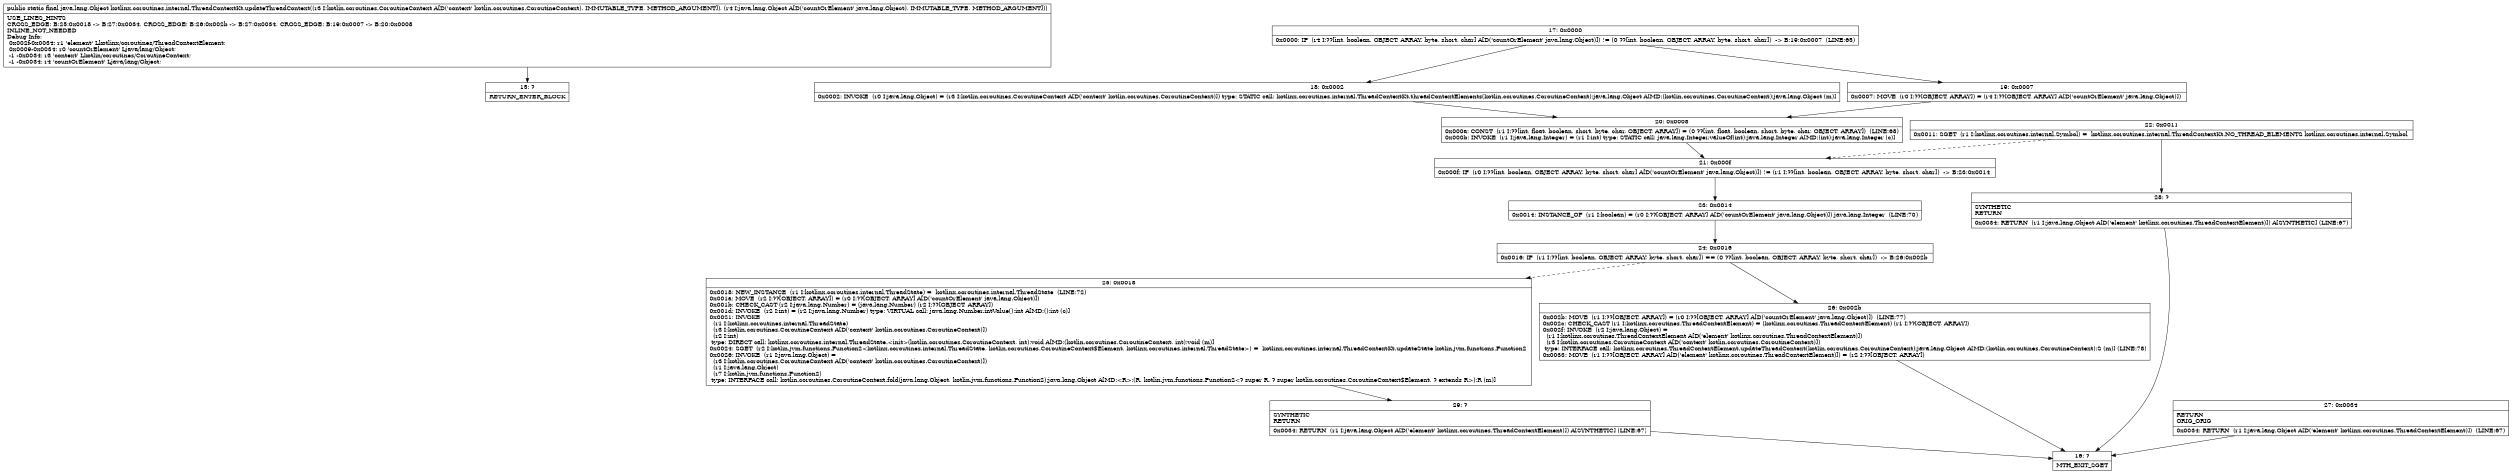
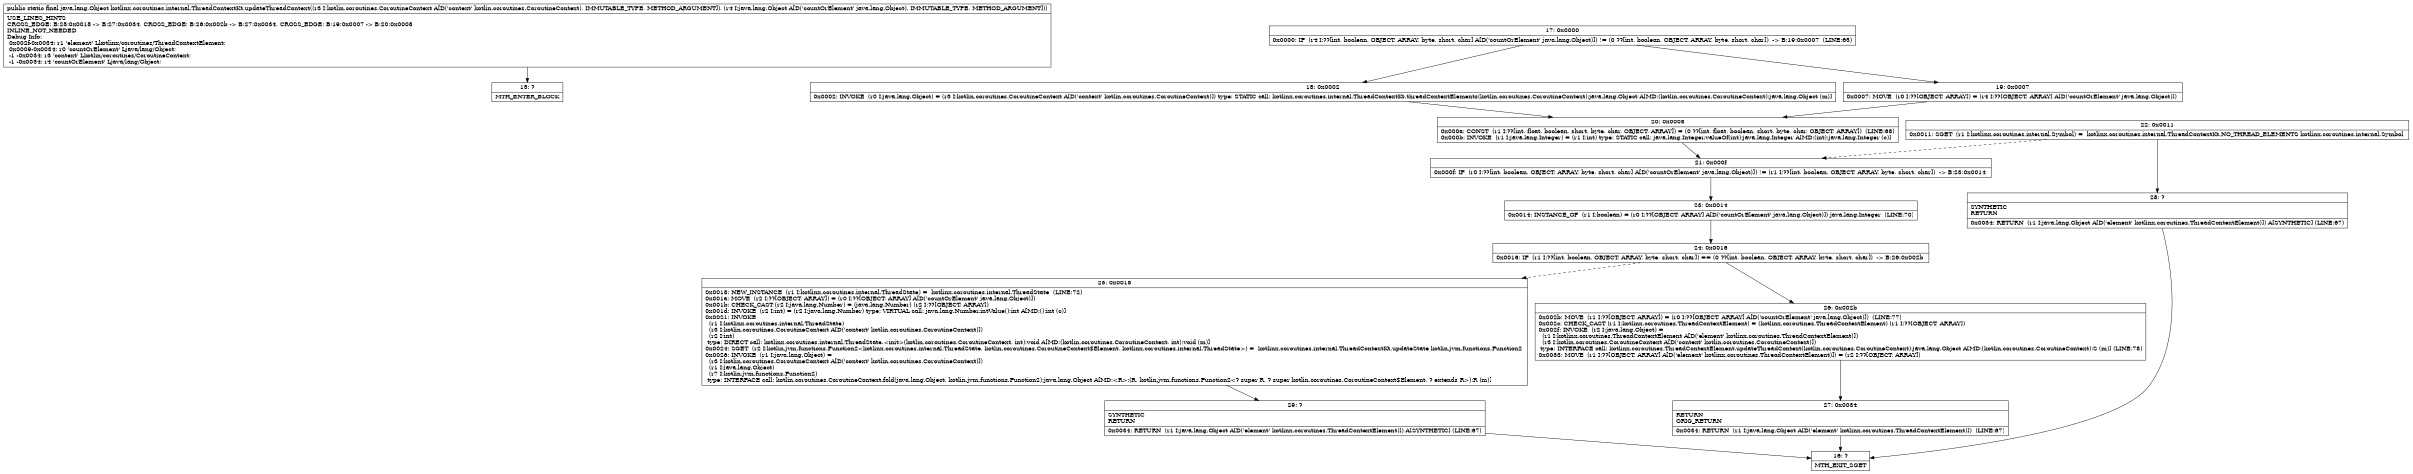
  digraph {
    node [shape=record]
-   n1 [label="{15\:\ ?|RETURN_ENTER_BLOCK\l}"]
+   n1 [label="{15\:\ ?|MTH_ENTER_BLOCK\l}"]
    n2 [label="{17\:\ 0x0000|0x0000: IF  (r4 I:??[int, boolean, OBJECT, ARRAY, byte, short, char] A[D('countOrElement' java.lang.Object)]) != (0 ??[int, boolean, OBJECT, ARRAY, byte, short, char])  \-\> B:19:0x0007  (LINE:65)\l}"]
    n3 [label="{18\:\ 0x0002|0x0002: INVOKE  (r0 I:java.lang.Object) = (r3 I:kotlin.coroutines.CoroutineContext A[D('context' kotlin.coroutines.CoroutineContext)]) type: STATIC call: kotlinx.coroutines.internal.ThreadContextKt.threadContextElements(kotlin.coroutines.CoroutineContext):java.lang.Object A[MD:(kotlin.coroutines.CoroutineContext):java.lang.Object (m)]\l}"]
    n4 [label="{19\:\ 0x0007|0x0007: MOVE  (r0 I:??[OBJECT, ARRAY]) = (r4 I:??[OBJECT, ARRAY] A[D('countOrElement' java.lang.Object)]) \l}"]
    n5 [label="{20\:\ 0x0008|0x000a: CONST  (r1 I:??[int, float, boolean, short, byte, char, OBJECT, ARRAY]) = (0 ??[int, float, boolean, short, byte, char, OBJECT, ARRAY])  (LINE:68)\l0x000b: INVOKE  (r1 I:java.lang.Integer) = (r1 I:int) type: STATIC call: java.lang.Integer.valueOf(int):java.lang.Integer A[MD:(int):java.lang.Integer (c)]\l}"]
    n6 [label="{21\:\ 0x000f|0x000f: IF  (r0 I:??[int, boolean, OBJECT, ARRAY, byte, short, char] A[D('countOrElement' java.lang.Object)]) != (r1 I:??[int, boolean, OBJECT, ARRAY, byte, short, char])  \-\> B:23:0x0014 \l}"]
    n7 [label="{23\:\ 0x0014|0x0014: INSTANCE_OF  (r1 I:boolean) = (r0 I:??[OBJECT, ARRAY] A[D('countOrElement' java.lang.Object)]) java.lang.Integer  (LINE:70)\l}"]
    n8 [label="{22\:\ 0x0011|0x0011: SGET  (r1 I:kotlinx.coroutines.internal.Symbol) =  kotlinx.coroutines.internal.ThreadContextKt.NO_THREAD_ELEMENTS kotlinx.coroutines.internal.Symbol \l}"]
    n9 [label="{28\:\ ?|SYNTHETIC\lRETURN\l|0x0034: RETURN  (r1 I:java.lang.Object A[D('element' kotlinx.coroutines.ThreadContextElement)]) A[SYNTHETIC] (LINE:67)\l}"]
    n10 [label="{24\:\ 0x0016|0x0016: IF  (r1 I:??[int, boolean, OBJECT, ARRAY, byte, short, char]) == (0 ??[int, boolean, OBJECT, ARRAY, byte, short, char])  \-\> B:26:0x002b \l}"]
    n11 [label="{16\:\ ?|MTH_EXIT_SGET\l}"]
    n12 [label="{25\:\ 0x0018|0x0018: NEW_INSTANCE  (r1 I:kotlinx.coroutines.internal.ThreadState) =  kotlinx.coroutines.internal.ThreadState  (LINE:72)\l0x001a: MOVE  (r2 I:??[OBJECT, ARRAY]) = (r0 I:??[OBJECT, ARRAY] A[D('countOrElement' java.lang.Object)]) \l0x001b: CHECK_CAST (r2 I:java.lang.Number) = (java.lang.Number) (r2 I:??[OBJECT, ARRAY]) \l0x001d: INVOKE  (r2 I:int) = (r2 I:java.lang.Number) type: VIRTUAL call: java.lang.Number.intValue():int A[MD:():int (c)]\l0x0021: INVOKE  \l  (r1 I:kotlinx.coroutines.internal.ThreadState)\l  (r3 I:kotlin.coroutines.CoroutineContext A[D('context' kotlin.coroutines.CoroutineContext)])\l  (r2 I:int)\l type: DIRECT call: kotlinx.coroutines.internal.ThreadState.\<init\>(kotlin.coroutines.CoroutineContext, int):void A[MD:(kotlin.coroutines.CoroutineContext, int):void (m)]\l0x0024: SGET  (r2 I:kotlin.jvm.functions.Function2\<kotlinx.coroutines.internal.ThreadState, kotlin.coroutines.CoroutineContext$Element, kotlinx.coroutines.internal.ThreadState\>) =  kotlinx.coroutines.internal.ThreadContextKt.updateState kotlin.jvm.functions.Function2 \l0x0026: INVOKE  (r1 I:java.lang.Object) = \l  (r3 I:kotlin.coroutines.CoroutineContext A[D('context' kotlin.coroutines.CoroutineContext)])\l  (r1 I:java.lang.Object)\l  (r7 I:kotlin.jvm.functions.Function2)\l type: INTERFACE call: kotlin.coroutines.CoroutineContext.fold(java.lang.Object, kotlin.jvm.functions.Function2):java.lang.Object A[MD:\<R\>:(R, kotlin.jvm.functions.Function2\<? super R, ? super kotlin.coroutines.CoroutineContext$Element, ? extends R\>):R (m)]\l}"]
    n13 [label="{26\:\ 0x002b|0x002b: MOVE  (r1 I:??[OBJECT, ARRAY]) = (r0 I:??[OBJECT, ARRAY] A[D('countOrElement' java.lang.Object)])  (LINE:77)\l0x002c: CHECK_CAST (r1 I:kotlinx.coroutines.ThreadContextElement) = (kotlinx.coroutines.ThreadContextElement) (r1 I:??[OBJECT, ARRAY]) \l0x002f: INVOKE  (r2 I:java.lang.Object) = \l  (r1 I:kotlinx.coroutines.ThreadContextElement A[D('element' kotlinx.coroutines.ThreadContextElement)])\l  (r3 I:kotlin.coroutines.CoroutineContext A[D('context' kotlin.coroutines.CoroutineContext)])\l type: INTERFACE call: kotlinx.coroutines.ThreadContextElement.updateThreadContext(kotlin.coroutines.CoroutineContext):java.lang.Object A[MD:(kotlin.coroutines.CoroutineContext):S (m)] (LINE:78)\l0x0033: MOVE  (r1 I:??[OBJECT, ARRAY] A[D('element' kotlinx.coroutines.ThreadContextElement)]) = (r2 I:??[OBJECT, ARRAY]) \l}"]
    n14 [label="{29\:\ ?|SYNTHETIC\lRETURN\l|0x0034: RETURN  (r1 I:java.lang.Object A[D('element' kotlinx.coroutines.ThreadContextElement)]) A[SYNTHETIC] (LINE:67)\l}"]
-   n15 [label="{27\:\ 0x0034|RETURN\lORIG_ORIG\l|0x0034: RETURN  (r1 I:java.lang.Object A[D('element' kotlinx.coroutines.ThreadContextElement)])  (LINE:67)\l}"]
+   n15 [label="{27\:\ 0x0034|RETURN\lORIG_RETURN\l|0x0034: RETURN  (r1 I:java.lang.Object A[D('element' kotlinx.coroutines.ThreadContextElement)])  (LINE:67)\l}"]
    n16 [label="{public static final java.lang.Object kotlinx.coroutines.internal.ThreadContextKt.updateThreadContext((r3 I:kotlin.coroutines.CoroutineContext A[D('context' kotlin.coroutines.CoroutineContext), IMMUTABLE_TYPE, METHOD_ARGUMENT]), (r4 I:java.lang.Object A[D('countOrElement' java.lang.Object), IMMUTABLE_TYPE, METHOD_ARGUMENT]))  | USE_LINES_HINTS\lCROSS_EDGE: B:25:0x0018 \-\> B:27:0x0034, CROSS_EDGE: B:26:0x002b \-\> B:27:0x0034, CROSS_EDGE: B:19:0x0007 \-\> B:20:0x0008\lINLINE_NOT_NEEDED\lDebug Info:\l  0x002f\-0x0034: r1 'element' Lkotlinx\/coroutines\/ThreadContextElement;\l  0x0009\-0x0034: r0 'countOrElement' Ljava\/lang\/Object;\l  \-1 \-0x0034: r3 'context' Lkotlin\/coroutines\/CoroutineContext;\l  \-1 \-0x0034: r4 'countOrElement' Ljava\/lang\/Object;\l}"]
    n2 -> n3 [style=solid]
    n2 -> n4
    n3 -> n5
    n4 -> n5
    n5 -> n6
    n6 -> n7
    n7 -> n10
    n8 -> n6 [style=dashed]
    n8 -> n9
    n9 -> n11
    n10 -> n12 [style=dashed]
    n10 -> n13
    n12 -> n14
-   n13 -> n11
+   n13 -> n15
    n14 -> n11
    n15 -> n11
    n16 -> n1
  }
